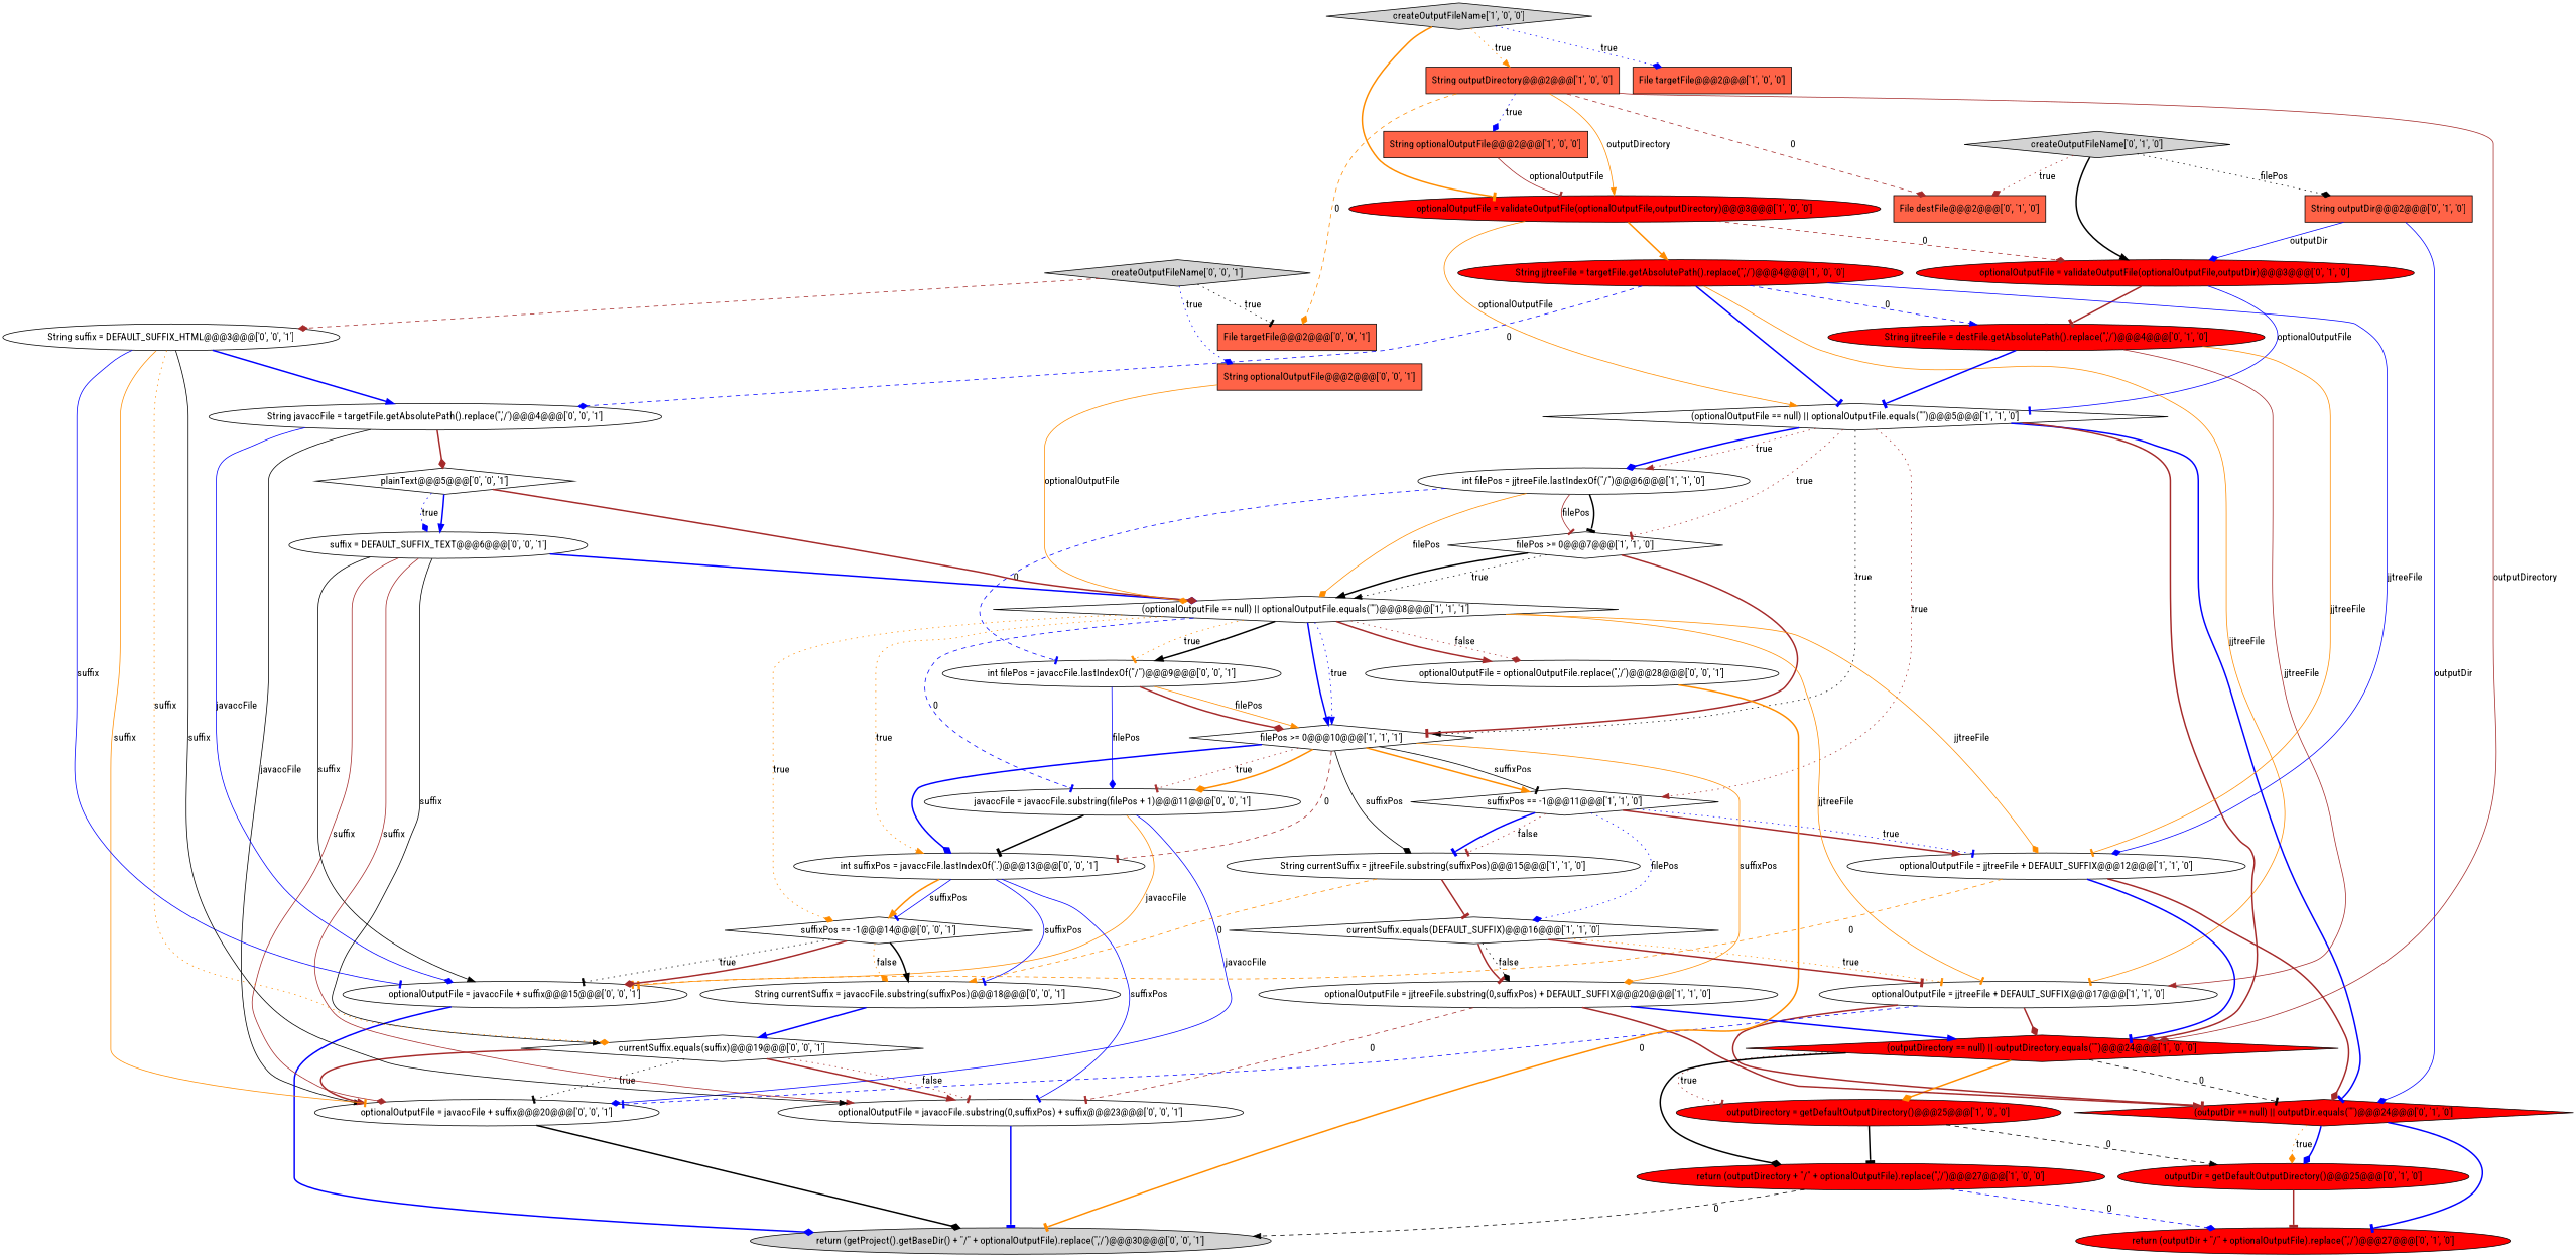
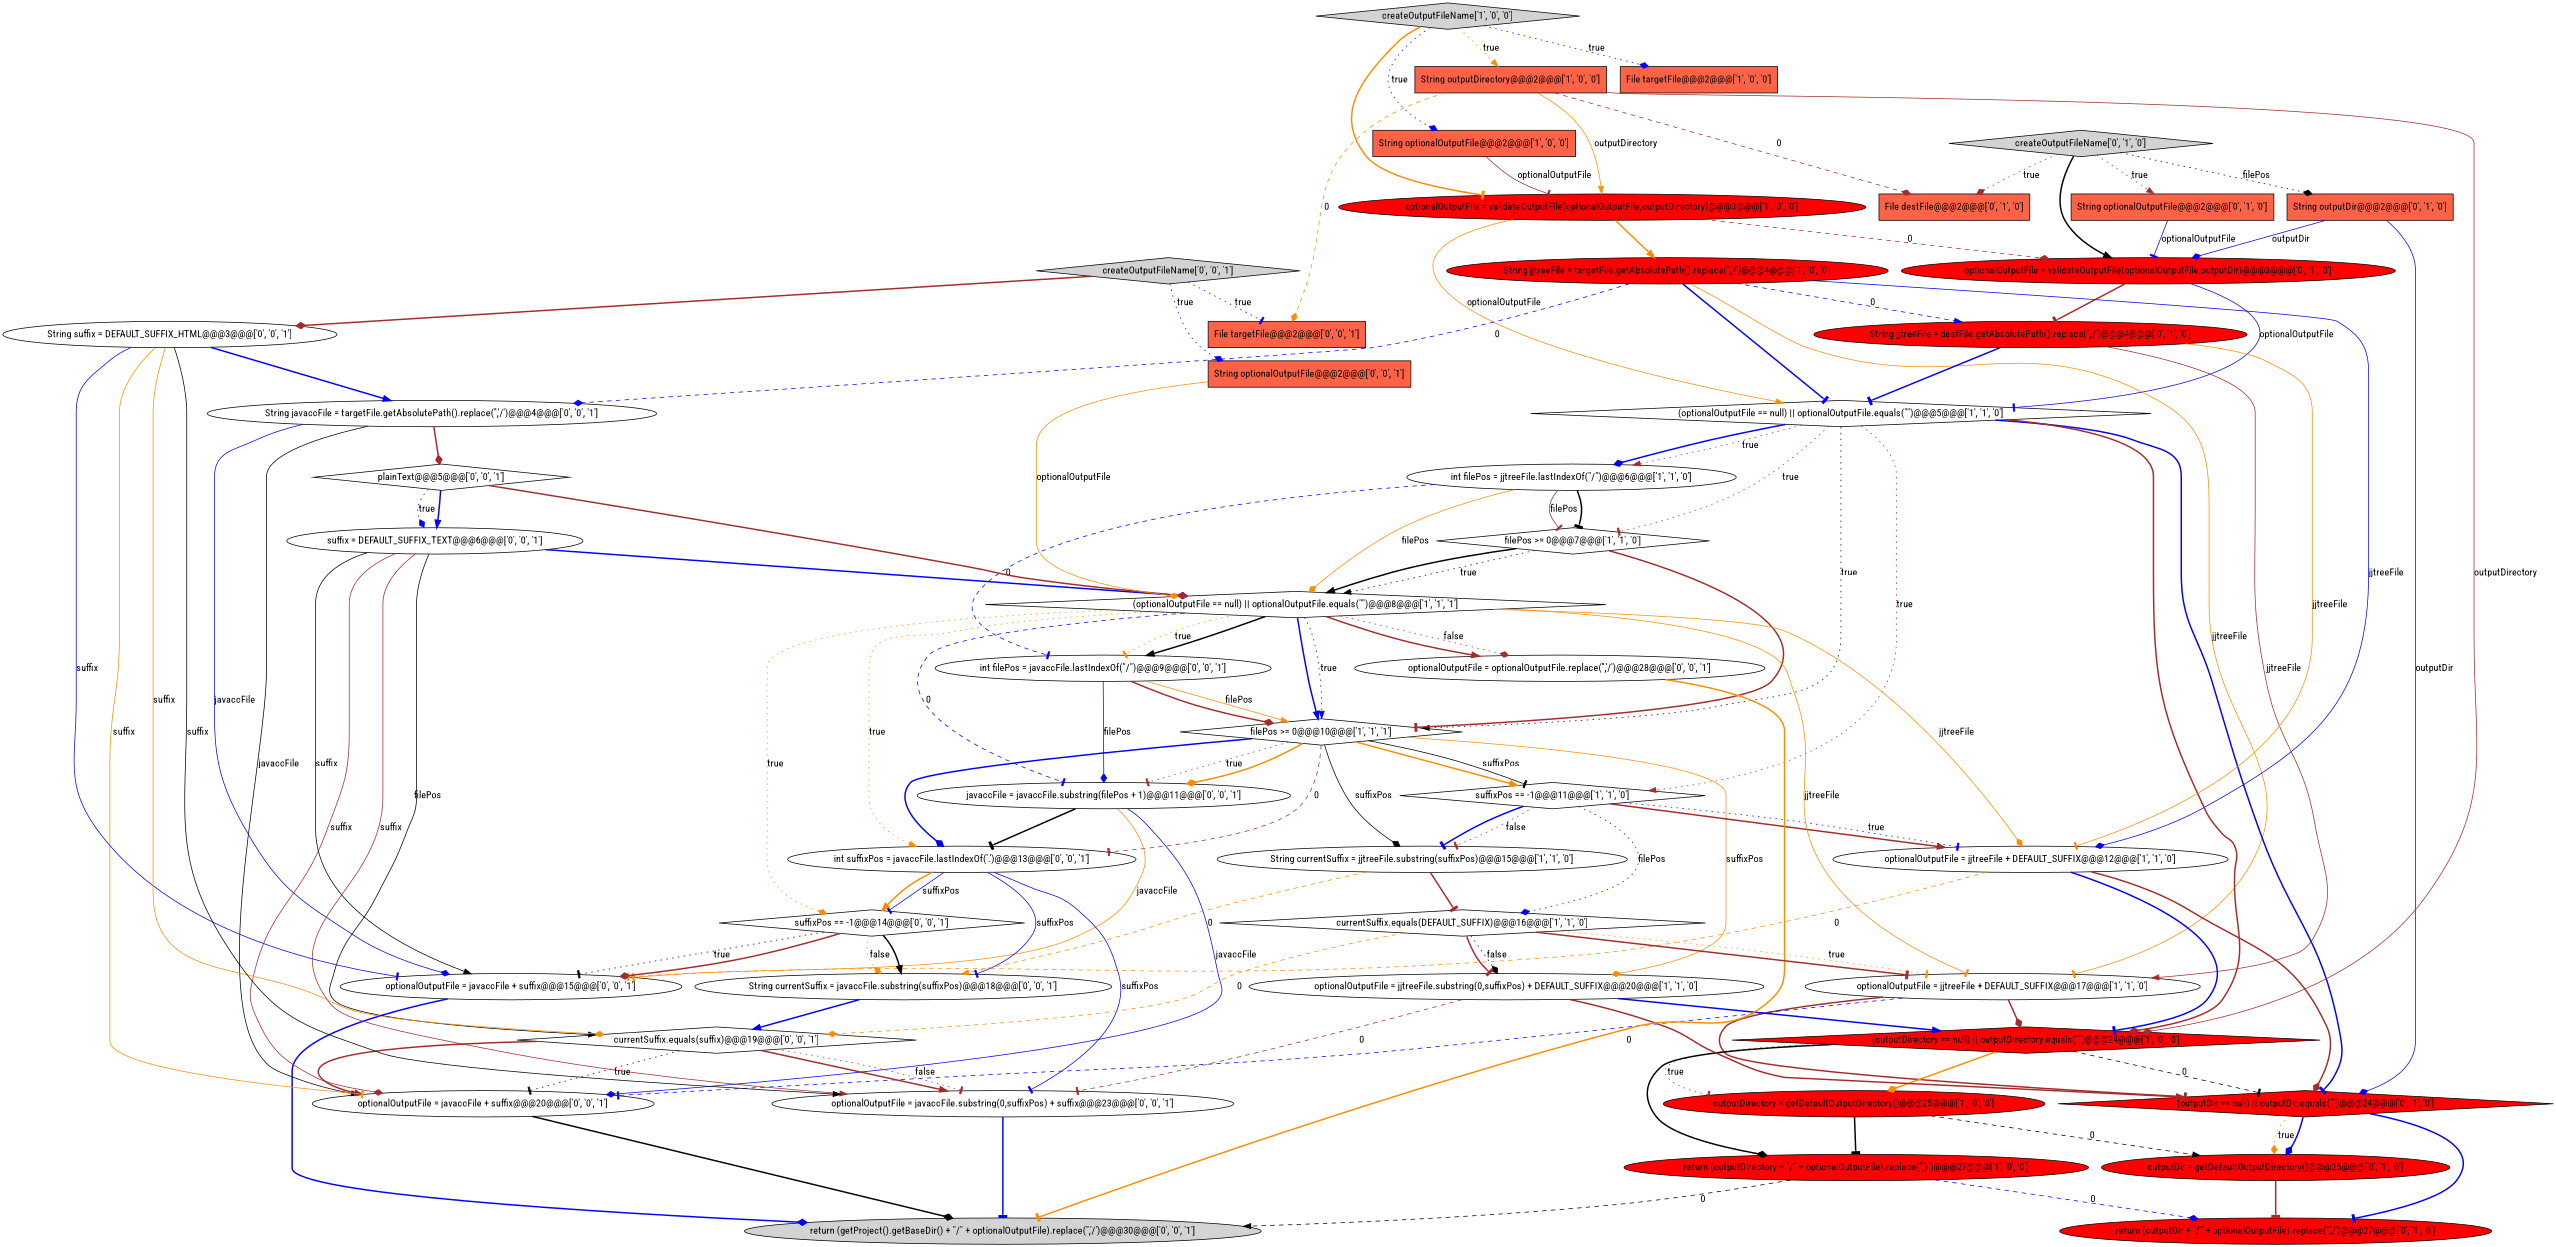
  digraph {
    fontname="Roboto Condensed"
    node [fillcolor=white fontname="Roboto Condensed" shape=ellipse style=filled]
    edge [arrowhead=tee color=blue fontname="Roboto Condensed" style=bold]
    n1 [fillcolor=red label="optionalOutputFile = validateOutputFile(optionalOutputFile,outputDirectory)@@@3@@@['1', '0', '0']"]
    n2 [fillcolor=red label="optionalOutputFile = validateOutputFile(optionalOutputFile,outputDir)@@@3@@@['0', '1', '0']"]
    n3 [fillcolor=red label="String jjtreeFile = targetFile.getAbsolutePath().replace('\','/')@@@4@@@['1', '0', '0']"]
    n4 [label="(optionalOutputFile == null) || optionalOutputFile.equals(\"\")@@@5@@@['1', '1', '0']" shape=diamond]
    n5 [fillcolor=red label="String jjtreeFile = destFile.getAbsolutePath().replace('\','/')@@@4@@@['0', '1', '0']"]
    n6 [label="optionalOutputFile = jjtreeFile + DEFAULT_SUFFIX@@@17@@@['1', '1', '0']"]
    n7 [label="optionalOutputFile = jjtreeFile + DEFAULT_SUFFIX@@@12@@@['1', '1', '0']"]
    n8 [label="String javaccFile = targetFile.getAbsolutePath().replace('\','/')@@@4@@@['0', '0', '1']"]
    n9 [label="filePos >= 0@@@7@@@['1', '1', '0']" shape=diamond]
    n10 [label="filePos >= 0@@@10@@@['1', '1', '1']" shape=diamond]
    n11 [label="suffixPos == -1@@@11@@@['1', '1', '0']" shape=diamond]
    n12 [fillcolor=red label="(outputDir == null) || outputDir.equals(\"\")@@@24@@@['0', '1', '0']" shape=diamond]
    n13 [fillcolor=red label="(outputDirectory == null) || outputDirectory.equals(\"\")@@@24@@@['1', '0', '0']" shape=diamond]
    n14 [label="int filePos = jjtreeFile.lastIndexOf(\"/\")@@@6@@@['1', '1', '0']"]
    n15 [fillcolor=red label="outputDirectory = getDefaultOutputDirectory()@@@25@@@['1', '0', '0']"]
    n16 [fillcolor=red label="return (outputDirectory + \"/\" + optionalOutputFile).replace('\','/')@@@27@@@['1', '0', '0']"]
    n17 [fillcolor=red label="outputDir = getDefaultOutputDirectory()@@@25@@@['0', '1', '0']"]
    n18 [fillcolor=lightgray label="return (getProject().getBaseDir() + \"/\" + optionalOutputFile).replace('\','/')@@@30@@@['0', '0', '1']"]
    n19 [fillcolor=red label="return (outputDir + \"/\" + optionalOutputFile).replace('\','/')@@@27@@@['0', '1', '0']"]
    n20 [label="(optionalOutputFile == null) || optionalOutputFile.equals(\"\")@@@8@@@['1', '1', '1']" shape=diamond]
    n21 [label="javaccFile = javaccFile.substring(filePos + 1)@@@11@@@['0', '0', '1']"]
    n22 [label="int suffixPos = javaccFile.lastIndexOf('.')@@@13@@@['0', '0', '1']"]
    n23 [label="optionalOutputFile = jjtreeFile.substring(0,suffixPos) + DEFAULT_SUFFIX@@@20@@@['1', '1', '0']"]
    n24 [label="String currentSuffix = jjtreeFile.substring(suffixPos)@@@15@@@['1', '1', '0']"]
    n25 [label="suffixPos == -1@@@14@@@['0', '0', '1']" shape=diamond]
    n26 [label="optionalOutputFile = optionalOutputFile.replace('\','/')@@@28@@@['0', '0', '1']"]
    n27 [label="int filePos = javaccFile.lastIndexOf(\"/\")@@@9@@@['0', '0', '1']"]
    n28 [label="optionalOutputFile = javaccFile + suffix@@@20@@@['0', '0', '1']"]
    n29 [label="optionalOutputFile = javaccFile + suffix@@@15@@@['0', '0', '1']"]
    n30 [label="currentSuffix.equals(suffix)@@@19@@@['0', '0', '1']" shape=diamond]
    n31 [label="optionalOutputFile = javaccFile.substring(0,suffixPos) + suffix@@@23@@@['0', '0', '1']"]
    n32 [label="currentSuffix.equals(DEFAULT_SUFFIX)@@@16@@@['1', '1', '0']" shape=diamond]
    n33 [label="String currentSuffix = javaccFile.substring(suffixPos)@@@18@@@['0', '0', '1']"]
    n34 [fillcolor=tomato label="String outputDir@@@2@@@['0', '1', '0']" shape=box]
    n35 [label="suffix = DEFAULT_SUFFIX_TEXT@@@6@@@['0', '0', '1']"]
+   n36 [fillcolor=tomato label="String optionalOutputFile@@@2@@@['0', '1', '0']" shape=box]
    n37 [label="plainText@@@5@@@['0', '0', '1']" shape=diamond]
    n38 [fillcolor=tomato label="String optionalOutputFile@@@2@@@['1', '0', '0']" shape=box]
    n39 [fillcolor=lightgray label="createOutputFileName['1', '0', '0']" shape=diamond]
    n40 [fillcolor=tomato label="File targetFile@@@2@@@['1', '0', '0']" shape=box]
    n41 [fillcolor=tomato label="String outputDirectory@@@2@@@['1', '0', '0']" shape=box]
    n42 [fillcolor=tomato label="File targetFile@@@2@@@['0', '0', '1']" shape=box]
    n43 [fillcolor=tomato label="File destFile@@@2@@@['0', '1', '0']" shape=box]
    n44 [fillcolor=lightgray label="createOutputFileName['0', '0', '1']" shape=diamond]
    n45 [fillcolor=tomato label="String optionalOutputFile@@@2@@@['0', '0', '1']" shape=box]
    n46 [label="String suffix = DEFAULT_SUFFIX_HTML@@@3@@@['0', '0', '1']"]
    n47 [fillcolor=lightgray label="createOutputFileName['0', '1', '0']" shape=diamond]
    n1 -> n2 [arrowhead=diamond color=brown label=0 style=dashed]
    n1 -> n3 [arrowhead=normal color=darkorange]
    n1 -> n4 [arrowhead=normal color=darkorange label=optionalOutputFile style=solid]
    n2 -> n4 [label=optionalOutputFile style=solid]
    n2 -> n5 [color=brown]
    n3 -> n4
    n3 -> n5 [arrowhead=normal label=0 style=dashed]
    n3 -> n6 [color=darkorange label=jjtreeFile style=solid]
    n3 -> n7 [arrowhead=diamond label=jjtreeFile style=solid]
    n3 -> n8 [arrowhead=diamond label=0 style=dashed]
    n4 -> n9 [color=brown label=true style=dotted]
    n4 -> n10 [arrowhead=normal color=black label=true style=dotted]
    n4 -> n11 [arrowhead=normal color=brown label=true style=dotted]
    n4 -> n12
    n4 -> n13 [arrowhead=diamond color=brown]
    n4 -> n14 [arrowhead=diamond]
    n4 -> n14 [arrowhead=normal color=brown label=true style=dotted]
    n5 -> n4
    n5 -> n6 [arrowhead=normal color=brown label=jjtreeFile style=solid]
    n5 -> n7 [color=darkorange label=jjtreeFile style=solid]
    n6 -> n12 [color=brown]
    n6 -> n13 [arrowhead=diamond color=brown]
    n6 -> n28 [label=0 style=dashed]
    n7 -> n12 [arrowhead=diamond color=brown]
    n7 -> n13
    n7 -> n29 [color=darkorange label=0 style=dashed]
    n8 -> n28 [arrowhead=normal color=black label=javaccFile style=solid]
    n8 -> n29 [arrowhead=diamond label=javaccFile style=solid]
    n8 -> n37 [arrowhead=diamond color=brown]
    n9 -> n10 [color=brown]
    n9 -> n20 [arrowhead=normal color=black label=true style=dotted]
    n9 -> n20 [arrowhead=normal color=black]
    n10 -> n11 [arrowhead=normal color=darkorange]
    n10 -> n11 [color=black label=suffixPos style=solid]
    n10 -> n21 [color=brown label=true style=dotted]
    n10 -> n21 [arrowhead=diamond color=darkorange]
    n10 -> n22 [arrowhead=diamond]
    n10 -> n22 [color=brown label=0 style=dashed]
    n10 -> n23 [arrowhead=diamond color=darkorange label=suffixPos style=solid]
    n10 -> n24 [arrowhead=diamond color=black label=suffixPos style=solid]
    n11 -> n7 [arrowhead=normal color=brown]
    n11 -> n7 [label=true style=dotted]
    n11 -> n24 [color=brown label=false style=dotted]
    n11 -> n24
    n11 -> n32 [arrowhead=diamond label=filePos style=dotted]
    n12 -> n17 [arrowhead=diamond color=darkorange label=true style=dotted]
    n12 -> n17 [arrowhead=diamond]
    n12 -> n19
    n13 -> n12 [color=black label=0 style=dashed]
    n13 -> n15 [color=brown label=true style=dotted]
    n13 -> n15 [arrowhead=diamond color=darkorange]
    n13 -> n16 [arrowhead=diamond color=black]
    n14 -> n9 [color=black]
    n14 -> n9 [color=brown label=filePos style=solid]
    n14 -> n20 [arrowhead=diamond color=darkorange label=filePos style=solid]
    n14 -> n27 [label=0 style=dashed]
    n15 -> n16 [color=black]
    n15 -> n17 [arrowhead=normal color=black label=0 style=dashed]
    n16 -> n18 [arrowhead=normal color=black label=0 style=dashed]
    n16 -> n19 [arrowhead=diamond label=0 style=dashed]
    n17 -> n19 [color=brown]
    n20 -> n6 [color=darkorange label=jjtreeFile style=solid]
    n20 -> n7 [arrowhead=diamond color=darkorange label=jjtreeFile style=solid]
    n20 -> n10 [arrowhead=normal]
    n20 -> n10 [arrowhead=normal label=true style=dotted]
    n20 -> n21 [label=0 style=dashed]
    n20 -> n22 [arrowhead=normal color=darkorange label=true style=dotted]
    n20 -> n25 [arrowhead=diamond color=darkorange label=true style=dotted]
    n20 -> n26 [arrowhead=diamond color=brown label=false style=dotted]
    n20 -> n26 [arrowhead=normal color=brown]
    n20 -> n27 [color=darkorange label=true style=dotted]
    n20 -> n27 [arrowhead=normal color=black]
    n21 -> n22 [color=black]
    n21 -> n28 [arrowhead=diamond label=javaccFile style=solid]
    n21 -> n29 [color=darkorange label=javaccFile style=solid]
    n22 -> n25 [label=suffixPos style=solid]
    n22 -> n25 [arrowhead=normal color=darkorange]
    n22 -> n31 [label=suffixPos style=solid]
    n22 -> n33 [label=suffixPos style=solid]
    n23 -> n12 [arrowhead=normal color=brown]
    n23 -> n13 [arrowhead=normal]
    n23 -> n31 [color=brown label=0 style=dashed]
    n24 -> n32 [color=brown]
    n24 -> n33 [arrowhead=normal color=darkorange label=0 style=dashed]
    n25 -> n29 [color=black label=true style=dotted]
    n25 -> n29 [arrowhead=diamond color=brown]
    n25 -> n33 [arrowhead=normal color=black]
    n25 -> n33 [arrowhead=diamond color=darkorange label=false style=dotted]
    n26 -> n18 [color=darkorange]
    n27 -> n10 [arrowhead=normal color=darkorange label=filePos style=solid]
    n27 -> n10 [arrowhead=diamond color=brown]
    n27 -> n21 [arrowhead=diamond label=filePos style=solid]
    n28 -> n18 [arrowhead=diamond color=black]
    n29 -> n18 [arrowhead=diamond]
    n30 -> n28 [arrowhead=normal color=brown]
    n30 -> n28 [color=black label=true style=dotted]
    n30 -> n31 [arrowhead=normal color=brown]
    n30 -> n31 [color=brown label=false style=dotted]
    n31 -> n18
    n32 -> n6 [color=brown]
    n32 -> n6 [color=darkorange label=true style=dotted]
    n32 -> n23 [arrowhead=diamond color=black label=false style=dotted]
    n32 -> n23 [color=brown]
+   n32 -> n30 [arrowhead=diamond color=darkorange label=0 style=dashed]
    n33 -> n30 [arrowhead=normal]
    n34 -> n2 [arrowhead=diamond label=outputDir style=solid]
    n34 -> n12 [arrowhead=diamond label=outputDir style=solid]
    n35 -> n20 [arrowhead=diamond]
    n35 -> n28 [arrowhead=diamond color=brown label=suffix style=solid]
    n35 -> n29 [arrowhead=normal color=black label=suffix style=solid]
-   n35 -> n30 [arrowhead=normal color=black label=suffix style=solid]
+   n35 -> n30 [arrowhead=normal color=black label=filePos style=solid]
    n35 -> n31 [arrowhead=normal color=brown label=suffix style=solid]
+   n36 -> n2 [label=optionalOutputFile style=solid]
    n37 -> n20 [arrowhead=diamond color=brown]
    n37 -> n35 [arrowhead=normal]
    n37 -> n35 [arrowhead=diamond label=true style=dotted]
    n38 -> n1 [color=brown label=optionalOutputFile style=solid]
    n39 -> n1 [color=darkorange]
-   n41 -> n38 [arrowhead=diamond label=true style=dotted]
+   n39 -> n38 [arrowhead=diamond label=true style=dotted]
    n39 -> n40 [arrowhead=diamond label=true style=dotted]
    n39 -> n41 [arrowhead=normal color=darkorange label=true style=dotted]
    n41 -> n1 [arrowhead=normal color=darkorange label=outputDirectory style=solid]
    n41 -> n13 [arrowhead=diamond color=brown label=outputDirectory style=solid]
    n41 -> n42 [arrowhead=diamond color=darkorange label=0 style=dashed]
    n41 -> n43 [arrowhead=diamond color=brown label=0 style=dashed]
-   n44 -> n42 [color=black label=true style=dotted]
+   n44 -> n42 [label=true style=dotted]
    n44 -> n45 [arrowhead=diamond label=true style=dotted]
-   n44 -> n46 [arrowhead=diamond color=brown style=dashed]
+   n44 -> n46 [arrowhead=diamond color=brown]
    n45 -> n20 [arrowhead=diamond color=darkorange label=optionalOutputFile style=solid]
    n46 -> n8 [arrowhead=normal]
    n46 -> n28 [color=darkorange label=suffix style=solid]
    n46 -> n29 [label=suffix style=solid]
-   n46 -> n30 [arrowhead=diamond color=darkorange label=suffix style=dotted]
+   n46 -> n30 [arrowhead=diamond color=darkorange label=suffix style=solid]
    n46 -> n31 [arrowhead=normal color=black label=suffix style=solid]
    n47 -> n2 [arrowhead=normal color=black]
    n47 -> n34 [arrowhead=diamond color=black label=filePos style=dotted]
+   n47 -> n36 [arrowhead=normal color=brown label=true style=dotted]
    n47 -> n43 [arrowhead=diamond color=brown label=true style=dotted]
  }
